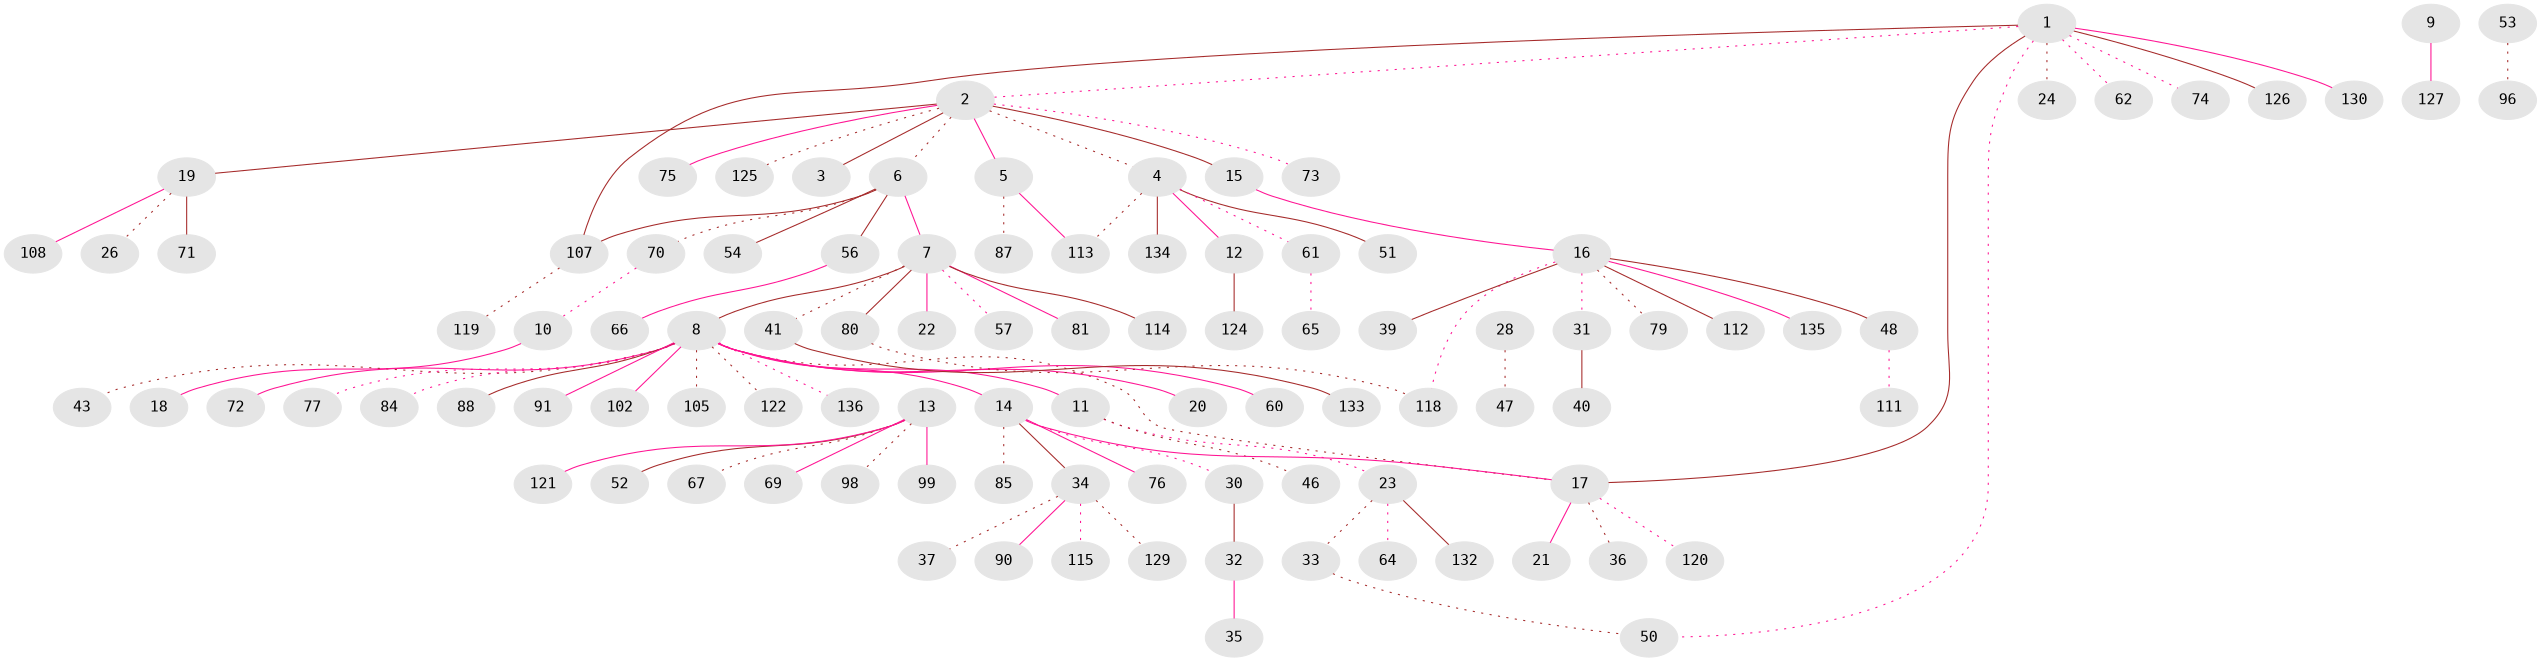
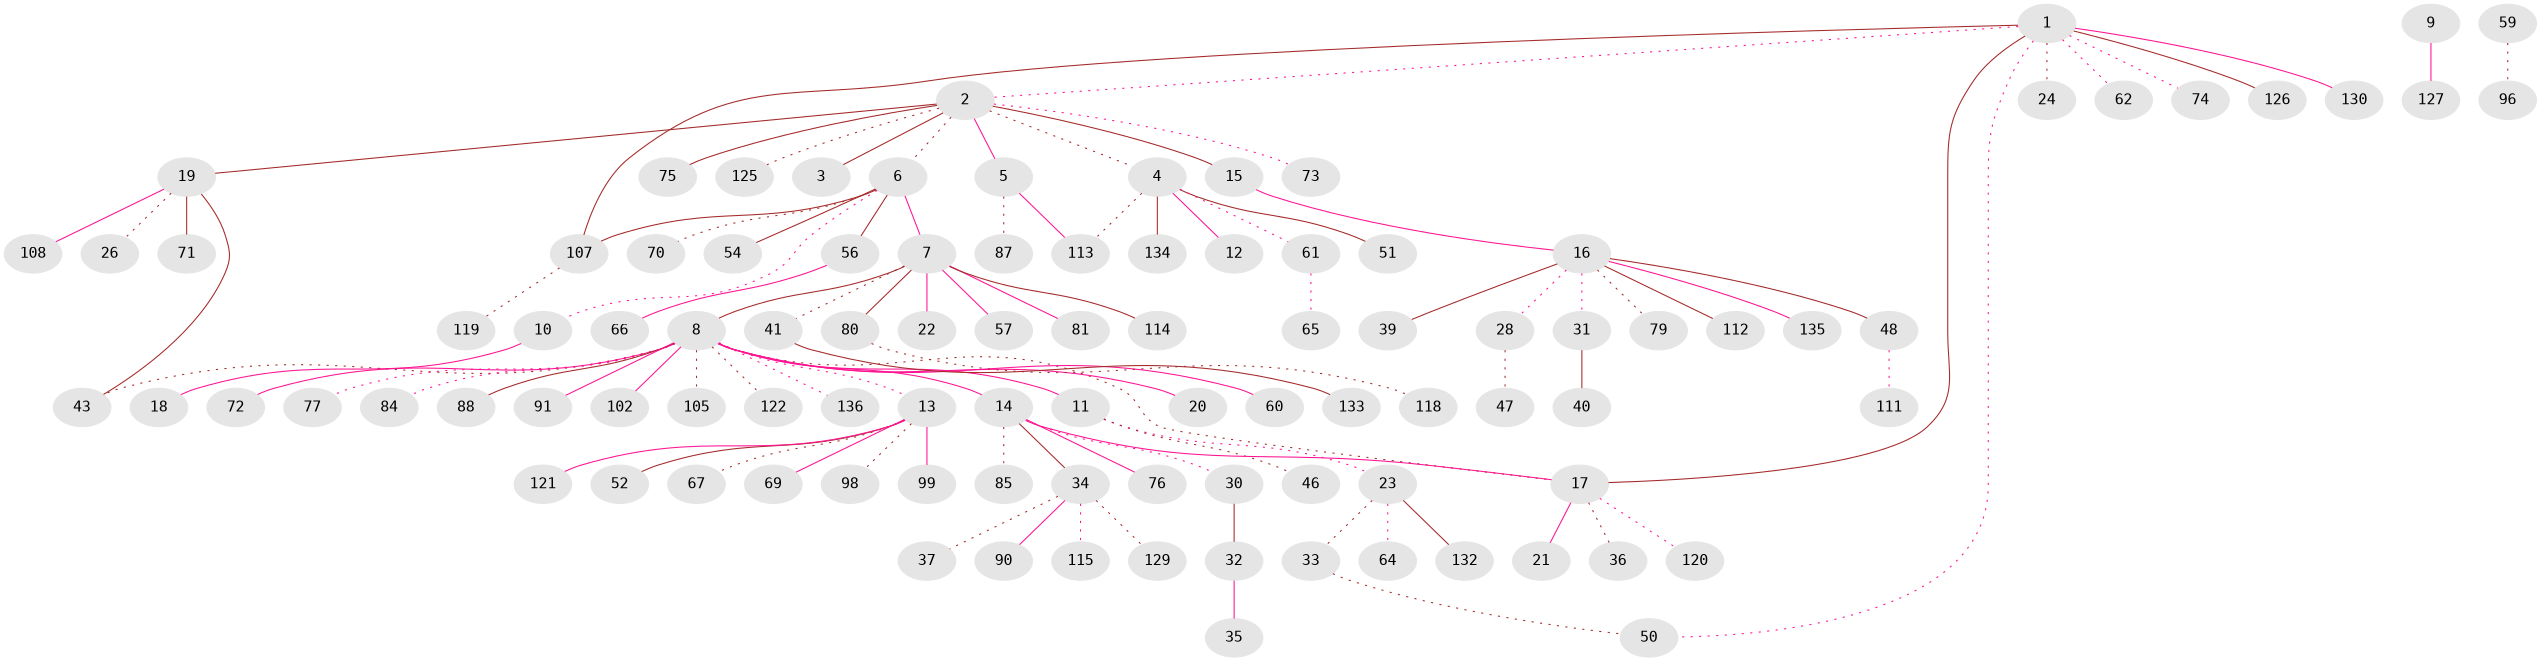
  graph {
    fontname="DejaVu Sans Mono"
    node [color=gray90 fontname="DejaVu Sans Mono" style=filled]
    edge [color=brown fontname="DejaVu Sans Mono" style=solid]
    1 [super="+44"]
    2 [super="+94"]
    17 [super="+82"]
    24
    50
    62
    74
    107 [super="+109"]
    126
    130
    3
    4 [super="+29"]
    5 [super="+123"]
    6 [super="+25"]
    15
    19 [super="+100"]
    73
    75
    125
    9 [super="+92"]
    127
    21
    36
    120
    119
    12 [super="+95"]
    51 [super="+86"]
    61
    113
    134
    87
    7 [super="+42"]
    10 [super="+38"]
    54 [super="+116"]
    56 [super="+78"]
    70
    16 [super="+27"]
    43 [super="+101"]
    26
    71
    108
-   124
    65
    8 [super="+55"]
    22
    41 [super="+49"]
    57
    80
    81
    114
    18 [super="+83"]
    66
    11 [super="+106"]
    13 [super="+45"]
    14 [super="+104"]
    20
    60
    72
    77
    84
    88
    91
    102 [super="+128"]
    105
    122
    136
    133
    118
    23 [super="+131"]
    46
    52
    67
    69
    98
    99
    121
    30
    34 [super="+68"]
    76
    85
    33 [super="+63"]
    64
    132
    32 [super="+103"]
    37 [super="+110"]
    90 [super="+93"]
    115
    129
    28
    31 [super="+97"]
    39
    48 [super="+89"]
    79
    112
    135
    47 [super="+59"]
    40
    111
-   53 [super="+117"]
+   53 [super="+117" label=59]
    96
    35 [super="+58"]
    1 -- 2 [color=deeppink style=dotted]
    1 -- 17
    1 -- 24 [style=dotted]
    1 -- 50 [color=deeppink style=dotted]
    1 -- 62 [color=deeppink style=dotted]
    1 -- 74 [color=deeppink style=dotted]
    1 -- 107
    1 -- 126
    1 -- 130 [color=deeppink]
    2 -- 3
    2 -- 4 [style=dotted]
    2 -- 5 [color=deeppink]
    2 -- 6 [style=dotted]
    2 -- 15
    2 -- 19
    2 -- 73 [color=deeppink style=dotted]
-   2 -- 75 [color=deeppink]
+   2 -- 75
    2 -- 125 [style=dotted]
    17 -- 21 [color=deeppink]
    17 -- 36 [style=dotted]
    17 -- 120 [color=deeppink style=dotted]
    107 -- 119 [style=dotted]
    4 -- 12 [color=deeppink]
    4 -- 51
    4 -- 61 [color=deeppink style=dotted]
    4 -- 113 [style=dotted]
    4 -- 134
    5 -- 113 [color=deeppink]
    5 -- 87 [style=dotted]
    6 -- 107
    6 -- 7 [color=deeppink]
-   70 -- 10 [color=deeppink style=dotted]
+   6 -- 10 [color=deeppink style=dotted]
    6 -- 54
    6 -- 56
    6 -- 70 [style=dotted]
    15 -- 16 [color=deeppink]
+   19 -- 43
    19 -- 26 [style=dotted]
    19 -- 71
    19 -- 108 [color=deeppink]
    9 -- 127 [color=deeppink]
-   12 -- 124
    61 -- 65 [color=deeppink style=dotted]
    7 -- 8
    7 -- 22 [color=deeppink]
    7 -- 41 [style=dotted]
-   7 -- 57 [color=deeppink style=dotted]
+   7 -- 57 [color=deeppink]
    7 -- 80
    7 -- 81 [color=deeppink]
    7 -- 114
    10 -- 18 [color=deeppink]
    56 -- 66 [color=deeppink]
-   16 -- 118 [color=deeppink style=dotted]
+   16 -- 28 [color=deeppink style=dotted]
    16 -- 31 [color=deeppink style=dotted]
    16 -- 39
    16 -- 48
    16 -- 79 [style=dotted]
    16 -- 112
    16 -- 135 [color=deeppink]
    8 -- 17 [style=dotted]
    8 -- 43 [style=dotted]
    8 -- 11 [color=deeppink]
+   8 -- 13 [color=deeppink style=dotted]
    8 -- 14 [color=deeppink]
    8 -- 20 [color=deeppink]
    8 -- 60 [color=deeppink]
    8 -- 72 [color=deeppink]
    8 -- 77 [color=deeppink style=dotted]
    8 -- 84 [color=deeppink style=dotted]
    8 -- 88
    8 -- 91 [color=deeppink]
    8 -- 102 [color=deeppink]
    8 -- 105 [style=dotted]
    8 -- 122 [style=dotted]
    8 -- 136 [color=deeppink style=dotted]
    41 -- 133
    80 -- 118 [style=dotted]
    11 -- 23 [color=deeppink style=dotted]
    11 -- 46 [style=dotted]
    13 -- 52
    13 -- 67 [style=dotted]
    13 -- 69 [color=deeppink]
    13 -- 98 [style=dotted]
    13 -- 99 [color=deeppink]
    13 -- 121 [color=deeppink]
    14 -- 17 [color=deeppink]
    14 -- 30 [color=deeppink style=dotted]
    14 -- 34
    14 -- 76 [color=deeppink]
    14 -- 85 [style=dotted]
    23 -- 33 [style=dotted]
    23 -- 64 [color=deeppink style=dotted]
    23 -- 132
    30 -- 32
    34 -- 37 [style=dotted]
    34 -- 90 [color=deeppink]
    34 -- 115 [color=deeppink style=dotted]
    34 -- 129 [style=dotted]
    33 -- 50 [style=dotted]
    32 -- 35 [color=deeppink]
    28 -- 47 [style=dotted]
    31 -- 40
    48 -- 111 [color=deeppink style=dotted]
    53 -- 96 [style=dotted]
  }
